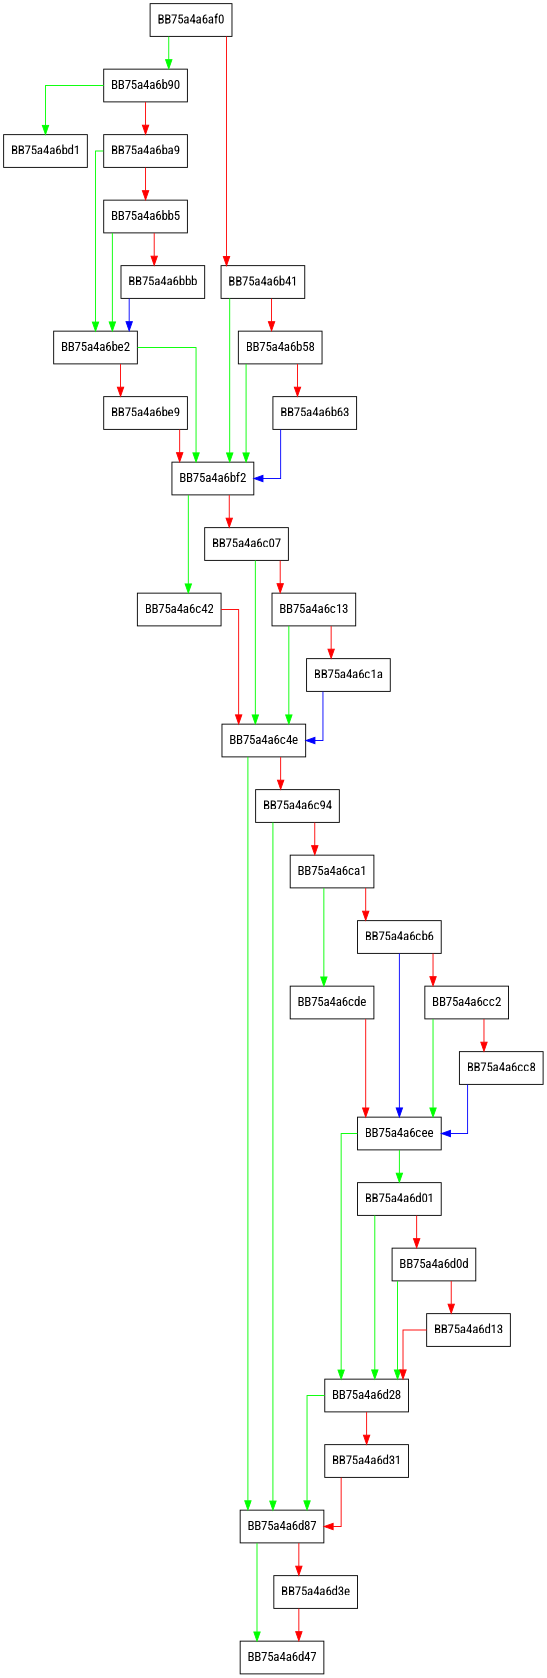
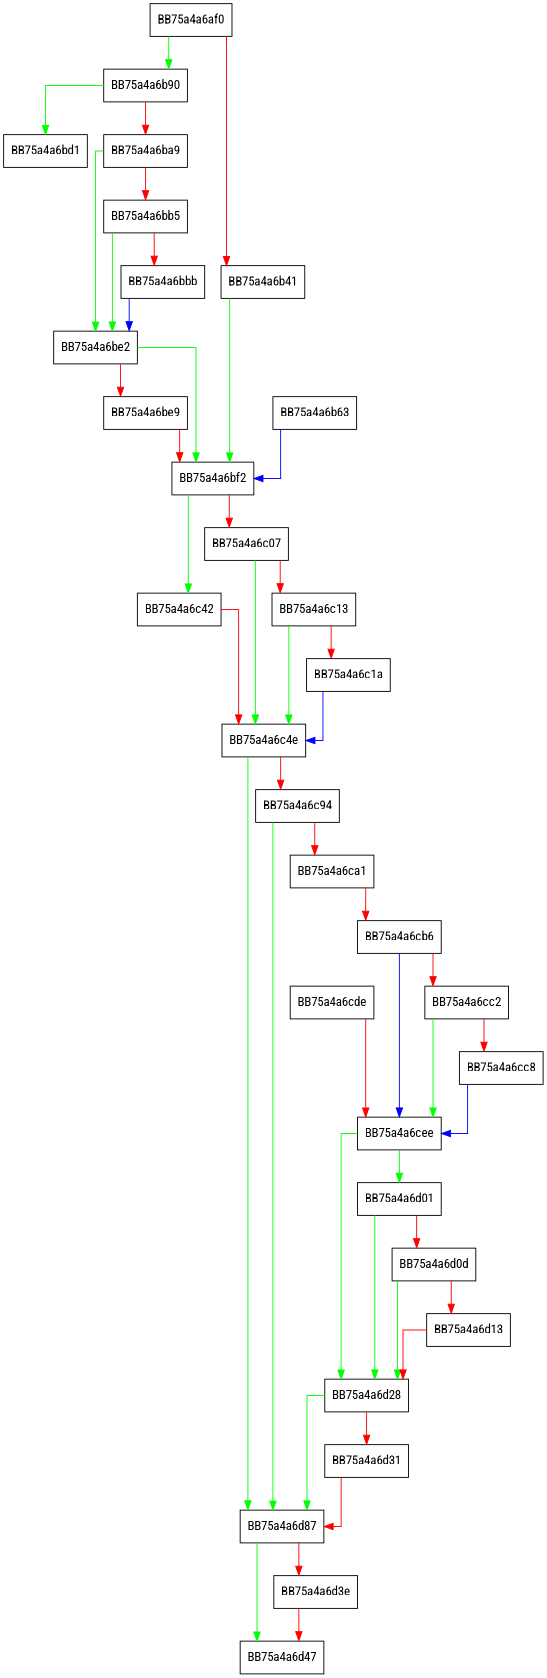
  digraph {
    fontname="Roboto Condensed"
    splines=ortho
    node [fontname="Roboto Condensed" shape=box]
    edge [color=red fontname="Roboto Condensed"]
    BB75a4a6af0
    BB75a4a6b90
    BB75a4a6b41
    BB75a4a6bd1
    BB75a4a6ba9
    BB75a4a6bf2
-   BB75a4a6b58
    BB75a4a6be2
    BB75a4a6bb5
    BB75a4a6c42
    BB75a4a6c07
    BB75a4a6b63
    BB75a4a6c4e
    BB75a4a6c13
    BB75a4a6be9
    BB75a4a6bbb
    n17 [label=BB75a4a6d87]
    BB75a4a6c94
    BB75a4a6c1a
    BB75a4a6d47
    BB75a4a6d3e
    BB75a4a6ca1
    BB75a4a6cde
    BB75a4a6cb6
    BB75a4a6cee
    BB75a4a6cc2
    BB75a4a6d28
    BB75a4a6d01
    BB75a4a6cc8
    BB75a4a6d31
    BB75a4a6d0d
    BB75a4a6d13
    BB75a4a6af0 -> BB75a4a6b90 [color=green]
    BB75a4a6af0 -> BB75a4a6b41
    BB75a4a6b90 -> BB75a4a6bd1 [color=green]
    BB75a4a6b90 -> BB75a4a6ba9
    BB75a4a6b41 -> BB75a4a6bf2 [color=green]
-   BB75a4a6b41 -> BB75a4a6b58
    BB75a4a6ba9 -> BB75a4a6be2 [color=green]
    BB75a4a6ba9 -> BB75a4a6bb5
    BB75a4a6bf2 -> BB75a4a6c42 [color=green]
    BB75a4a6bf2 -> BB75a4a6c07
-   BB75a4a6b58 -> BB75a4a6bf2 [color=green]
-   BB75a4a6b58 -> BB75a4a6b63
    BB75a4a6be2 -> BB75a4a6bf2 [color=green]
    BB75a4a6be2 -> BB75a4a6be9
    BB75a4a6bb5 -> BB75a4a6be2 [color=green]
    BB75a4a6bb5 -> BB75a4a6bbb
    BB75a4a6c42 -> BB75a4a6c4e
    BB75a4a6c07 -> BB75a4a6c4e [color=green]
    BB75a4a6c07 -> BB75a4a6c13
    BB75a4a6b63 -> BB75a4a6bf2 [color=blue]
    BB75a4a6c4e -> n17 [color=green]
    BB75a4a6c4e -> BB75a4a6c94
    BB75a4a6c13 -> BB75a4a6c4e [color=green]
    BB75a4a6c13 -> BB75a4a6c1a
    BB75a4a6be9 -> BB75a4a6bf2
    BB75a4a6bbb -> BB75a4a6be2 [color=blue]
    n17 -> BB75a4a6d47 [color=green]
    n17 -> BB75a4a6d3e
    BB75a4a6c94 -> n17 [color=green]
    BB75a4a6c94 -> BB75a4a6ca1
    BB75a4a6c1a -> BB75a4a6c4e [color=blue]
    BB75a4a6d3e -> BB75a4a6d47
-   BB75a4a6ca1 -> BB75a4a6cde [color=green]
    BB75a4a6ca1 -> BB75a4a6cb6
    BB75a4a6cde -> BB75a4a6cee
    BB75a4a6cb6 -> BB75a4a6cee [color=blue]
    BB75a4a6cb6 -> BB75a4a6cc2
    BB75a4a6cee -> BB75a4a6d28 [color=green]
    BB75a4a6cee -> BB75a4a6d01 [color=green]
    BB75a4a6cc2 -> BB75a4a6cee [color=green]
    BB75a4a6cc2 -> BB75a4a6cc8
    BB75a4a6d28 -> n17 [color=green]
    BB75a4a6d28 -> BB75a4a6d31
    BB75a4a6d01 -> BB75a4a6d28 [color=green]
    BB75a4a6d01 -> BB75a4a6d0d
    BB75a4a6cc8 -> BB75a4a6cee [color=blue]
    BB75a4a6d31 -> n17
    BB75a4a6d0d -> BB75a4a6d28 [color=green]
    BB75a4a6d0d -> BB75a4a6d13
    BB75a4a6d13 -> BB75a4a6d28
  }
